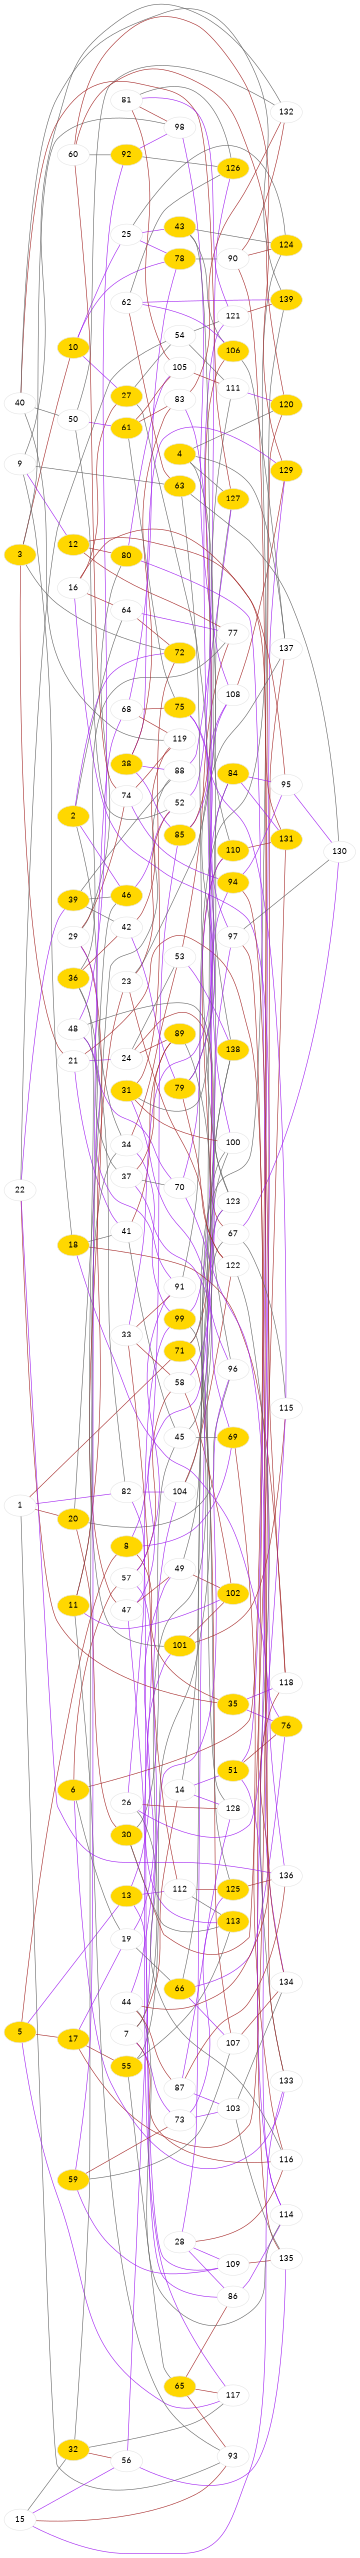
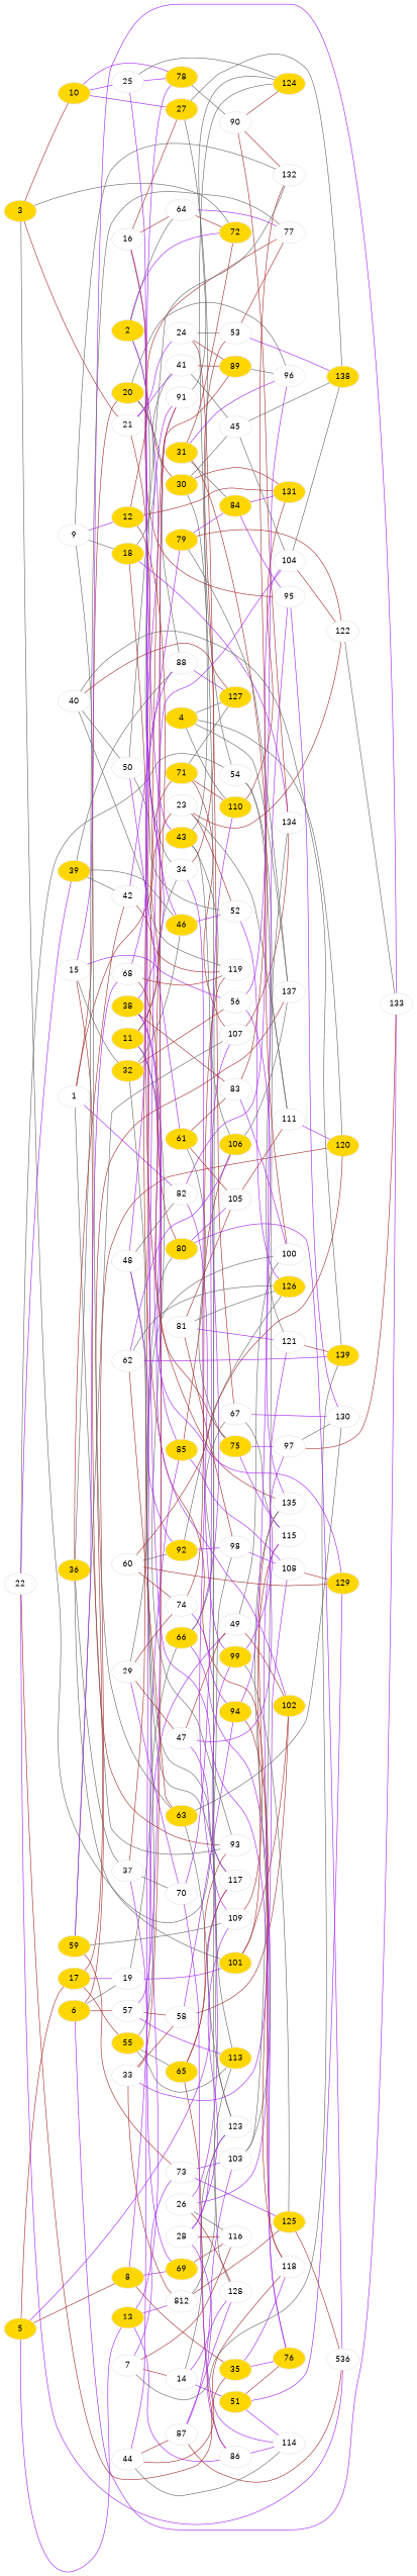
  graph {
    fontname=Lato
    rankdir=LR
    node [color=gray90 fillcolor=white fontname=Lato style=filled]
    edge [color=purple fontname=Lato]
    20 [fillcolor=gold]
    1
    71 [fillcolor=gold]
    82
    93
    30 [fillcolor=gold]
    88
    96
    110 [fillcolor=gold]
    127 [fillcolor=gold]
    107
    109
    104
    2 [fillcolor=gold]
    34
    46 [fillcolor=gold]
    64
    72 [fillcolor=gold]
    53
    99 [fillcolor=gold]
    52
    77
    3 [fillcolor=gold]
    10 [fillcolor=gold]
    21
    98
    25
    27 [fillcolor=gold]
    78 [fillcolor=gold]
    41
    24
    135
    108
    4 [fillcolor=gold]
    120 [fillcolor=gold]
    137
    131 [fillcolor=gold]
    5 [fillcolor=gold]
    8 [fillcolor=gold]
    13 [fillcolor=gold]
    17 [fillcolor=gold]
    117
    35 [fillcolor=gold]
    69 [fillcolor=gold]
    85 [fillcolor=gold]
    49
    86
-   112
+   112 [label=812]
    19
    55 [fillcolor=gold]
    6 [fillcolor=gold]
    57
    133
    66 [fillcolor=gold]
    101 [fillcolor=gold]
    113 [fillcolor=gold]
    58
    91
    7
    14
    73
    116
    139 [fillcolor=gold]
    51 [fillcolor=gold]
    123
    128
    103
    125 [fillcolor=gold]
    76 [fillcolor=gold]
    118
    106 [fillcolor=gold]
    12 [fillcolor=gold]
    9
    18 [fillcolor=gold]
    63 [fillcolor=gold]
    132
    80 [fillcolor=gold]
    134
    130
    43 [fillcolor=gold]
    124 [fillcolor=gold]
    54
    138 [fillcolor=gold]
    90
    11 [fillcolor=gold]
    23
    102 [fillcolor=gold]
    111
    122
-   136
+   136 [label=536]
    105
    100
    114
    129 [fillcolor=gold]
    15
    32 [fillcolor=gold]
    56
    16
    95
    65 [fillcolor=gold]
    89 [fillcolor=gold]
    45
    67
    115
    22
    39 [fillcolor=gold]
    42
    121
    126 [fillcolor=gold]
    26
    28
    29
    47
    70
    74
    97
    119
    94 [fillcolor=gold]
    31 [fillcolor=gold]
    84 [fillcolor=gold]
    33
    36 [fillcolor=gold]
    37
    79 [fillcolor=gold]
    38 [fillcolor=gold]
    83
    40
    50
    61 [fillcolor=gold]
    44
    87
    48
    92 [fillcolor=gold]
    75 [fillcolor=gold]
    59 [fillcolor=gold]
    68
    60
    62
    81
    20 -- 30 [color=brown]
    20 -- 88 [color=gray40]
    20 -- 96 [color=gray40]
    1 -- 20 [color=brown]
    1 -- 71 [color=brown]
    1 -- 82
    1 -- 93 [color=gray40]
    71 -- 110 [color=brown]
    71 -- 127 [color=gray40]
    71 -- 107 [color=brown]
    82 -- 109
    82 -- 104
    30 -- 131 [color=brown]
    30 -- 113 [color=gray40]
    30 -- 45 [color=gray40]
    88 -- 127
    110 -- 131 [color=brown]
    107 -- 134 [color=brown]
    109 -- 135 [color=brown]
    104 -- 138 [color=gray40]
    104 -- 122 [color=brown]
    2 -- 34 [color=gray40]
    2 -- 46
    2 -- 64 [color=gray40]
    2 -- 72
    34 -- 53 [color=brown]
    34 -- 99
    46 -- 52
    64 -- 72 [color=brown]
    64 -- 77
    53 -- 77 [color=brown]
    53 -- 138
    99 -- 125 [color=gray40]
    99 -- 121
    52 -- 126
    3 -- 72 [color=gray40]
    3 -- 10 [color=brown]
    3 -- 21 [color=brown]
    3 -- 98 [color=gray40]
    10 -- 25
    10 -- 27
    10 -- 78
    21 -- 41
    21 -- 24
    21 -- 135 [color=brown]
    98 -- 108
    25 -- 78
    25 -- 43
    25 -- 124 [color=gray40]
    27 -- 54 [color=gray40]
    27 -- 138 [color=gray40]
    78 -- 90 [color=gray40]
    41 -- 89 [color=brown]
    41 -- 45 [color=gray40]
    24 -- 53 [color=gray40]
    24 -- 89 [color=brown]
    24 -- 67 [color=brown]
    108 -- 129 [color=brown]
    4 -- 110 [color=gray40]
    4 -- 127 [color=gray40]
    4 -- 120 [color=gray40]
    4 -- 137 [color=gray40]
    5 -- 8 [color=brown]
    5 -- 13
    5 -- 17 [color=brown]
    5 -- 117
    8 -- 35 [color=brown]
    8 -- 69
    8 -- 85
    13 -- 49
    13 -- 86
    13 -- 112
    17 -- 137 [color=brown]
    17 -- 19
    17 -- 55 [color=brown]
    35 -- 76
    35 -- 118
    69 -- 116 [color=brown]
    85 -- 108
    85 -- 106 [color=brown]
    49 -- 102 [color=brown]
    49 -- 100 [color=gray40]
    86 -- 114
    112 -- 113 [color=gray40]
    112 -- 125 [color=brown]
    19 -- 66 [color=gray40]
    19 -- 101
    55 -- 113 [color=gray40]
    55 -- 100 [color=gray40]
    55 -- 65 [color=gray40]
    6 -- 120 [color=brown]
    6 -- 19 [color=gray40]
    6 -- 57 [color=brown]
    6 -- 133
    57 -- 113
    57 -- 58 [color=brown]
    57 -- 91
    66 -- 107
    66 -- 76
    66 -- 67 [color=gray40]
    101 -- 102 [color=brown]
    101 -- 115 [color=brown]
    58 -- 102 [color=brown]
    58 -- 94
    91 -- 124 [color=gray40]
    7 -- 14 [color=brown]
    7 -- 73
    7 -- 116 [color=brown]
    7 -- 139 [color=gray40]
    14 -- 51
    14 -- 123 [color=gray40]
    14 -- 128
    73 -- 103
    73 -- 125
    51 -- 76 [color=brown]
    51 -- 114
    51 -- 129
    103 -- 135 [color=gray40]
    103 -- 134 [color=gray40]
    125 -- 136 [color=brown]
    106 -- 137 [color=gray40]
    12 -- 77 [color=brown]
    12 -- 131 [color=brown]
    12 -- 80 [color=brown]
    9 -- 12
    9 -- 18 [color=gray40]
    9 -- 63 [color=gray40]
    9 -- 132 [color=gray40]
    18 -- 41 [color=gray40]
    18 -- 118 [color=brown]
    18 -- 134
    63 -- 123 [color=gray40]
    63 -- 130 [color=gray40]
    80 -- 136
    80 -- 105
    43 -- 128 [color=gray40]
    43 -- 106 [color=gray40]
    43 -- 124 [color=gray40]
    54 -- 111 [color=gray40]
    54 -- 121 [color=gray40]
    90 -- 132 [color=brown]
    90 -- 134 [color=brown]
    90 -- 124 [color=brown]
    11 -- 93 [color=gray40]
    11 -- 34 [color=gray40]
    11 -- 23 [color=brown]
    11 -- 102
    23 -- 52 [color=brown]
    23 -- 111 [color=gray40]
    23 -- 122 [color=brown]
    111 -- 120
    122 -- 133 [color=gray40]
    105 -- 111 [color=brown]
    15 -- 93 [color=brown]
    15 -- 133
    15 -- 32 [color=gray40]
    15 -- 56
    32 -- 46 [color=gray40]
    32 -- 117 [color=gray40]
    32 -- 56 [color=brown]
    56 -- 96
    56 -- 135
    16 -- 64 [color=brown]
    16 -- 27 [color=brown]
    16 -- 76
    16 -- 95 [color=brown]
    95 -- 130
    65 -- 93 [color=brown]
    65 -- 117 [color=brown]
    65 -- 86 [color=brown]
    89 -- 96 [color=gray40]
-   45 -- 69 [color=gray40]
+   45 -- 104 [color=gray40]
    45 -- 138 [color=gray40]
    67 -- 130
    67 -- 115 [color=gray40]
    22 -- 35 [color=brown]
    22 -- 54 [color=gray40]
    22 -- 136
    22 -- 39
    39 -- 88 [color=gray40]
    39 -- 46 [color=gray40]
    39 -- 42 [color=gray40]
    42 -- 119 [color=brown]
    42 -- 79
    121 -- 139 [color=brown]
    26 -- 99
    26 -- 116 [color=gray40]
    26 -- 128 [color=brown]
    26 -- 115
    28 -- 109
    28 -- 86
    28 -- 116 [color=brown]
    28 -- 123
    29 -- 80 [color=gray40]
    29 -- 47 [color=brown]
    29 -- 70
    29 -- 74 [color=brown]
    47 -- 117
    47 -- 49 [color=brown]
    47 -- 97
    70 -- 110
    70 -- 114
    74 -- 119 [color=brown]
    74 -- 94
    97 -- 133 [color=brown]
    97 -- 130 [color=gray40]
    94 -- 118 [color=brown]
    94 -- 95
    31 -- 96
    31 -- 72 [color=brown]
    31 -- 100 [color=brown]
    31 -- 84 [color=gray40]
    84 -- 131
    84 -- 95
    33 -- 108
    33 -- 112 [color=brown]
    33 -- 58 [color=brown]
    33 -- 91 [color=brown]
    36 -- 77 [color=gray40]
    36 -- 101 [color=gray40]
    36 -- 42 [color=brown]
    36 -- 37 [color=gray40]
    37 -- 69
    37 -- 89 [color=brown]
    37 -- 70 [color=gray40]
    79 -- 137 [color=gray40]
    79 -- 122 [color=brown]
    79 -- 84
    38 -- 88
    38 -- 85
    38 -- 129
    38 -- 83 [color=brown]
    83 -- 132 [color=brown]
    83 -- 100
    40 -- 127 [color=brown]
    40 -- 139 [color=gray40]
    40 -- 119 [color=gray40]
    40 -- 50 [color=gray40]
    50 -- 52 [color=gray40]
    50 -- 132 [color=gray40]
    50 -- 61
    61 -- 105 [color=brown]
    61 -- 83 [color=brown]
    61 -- 75 [color=gray40]
    44 -- 104
    44 -- 118 [color=brown]
    44 -- 114 [color=gray40]
    44 -- 87 [color=brown]
    87 -- 128
    87 -- 103
    87 -- 136 [color=brown]
    48 -- 82 [color=gray40]
    48 -- 91
    48 -- 123 [color=gray40]
    48 -- 92
    92 -- 98
    92 -- 126 [color=gray40]
    75 -- 115
    75 -- 97
    59 -- 107 [color=gray40]
-   59 -- 109
+   59 -- 109 [color=gray40]
    59 -- 73 [color=brown]
    59 -- 68
    68 -- 78
    68 -- 119 [color=brown]
    68 -- 75 [color=brown]
    60 -- 120 [color=brown]
    60 -- 129 [color=brown]
    60 -- 74 [color=brown]
    60 -- 92 [color=gray40]
    62 -- 139
    62 -- 106
    62 -- 63 [color=brown]
    62 -- 126 [color=gray40]
    81 -- 98 [color=brown]
    81 -- 105 [color=brown]
    81 -- 121
    81 -- 126 [color=gray40]
  }
